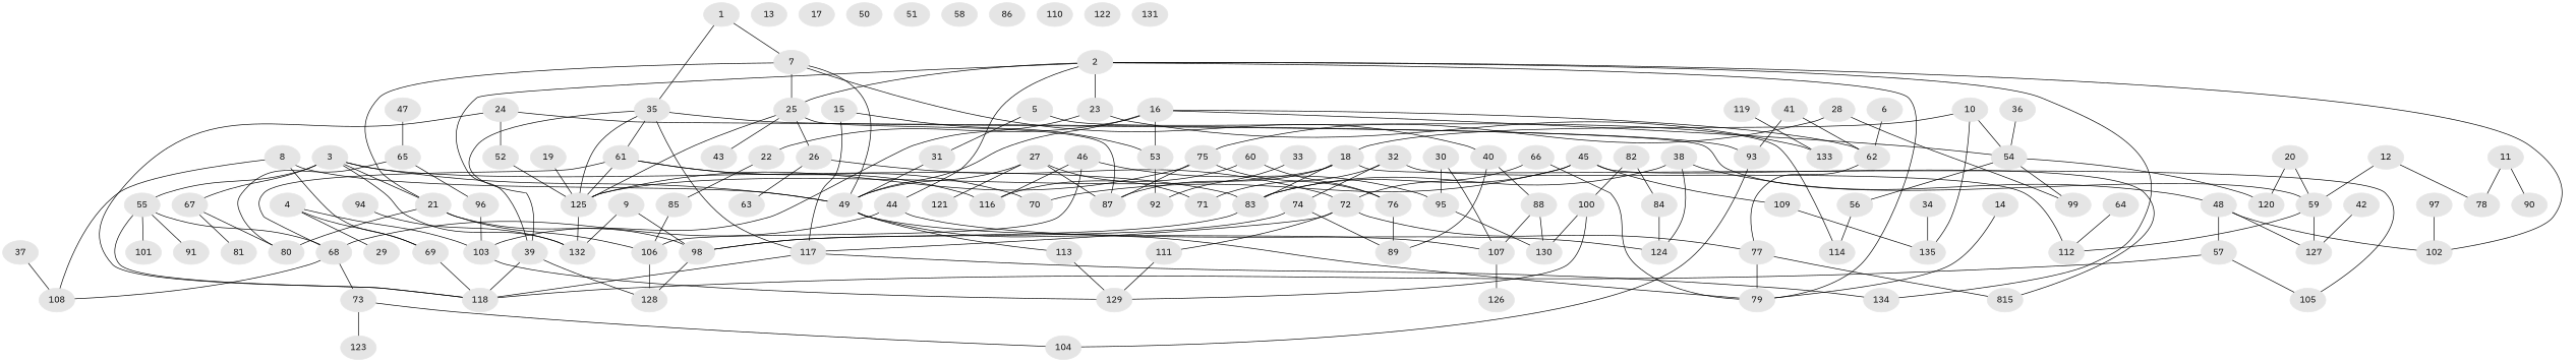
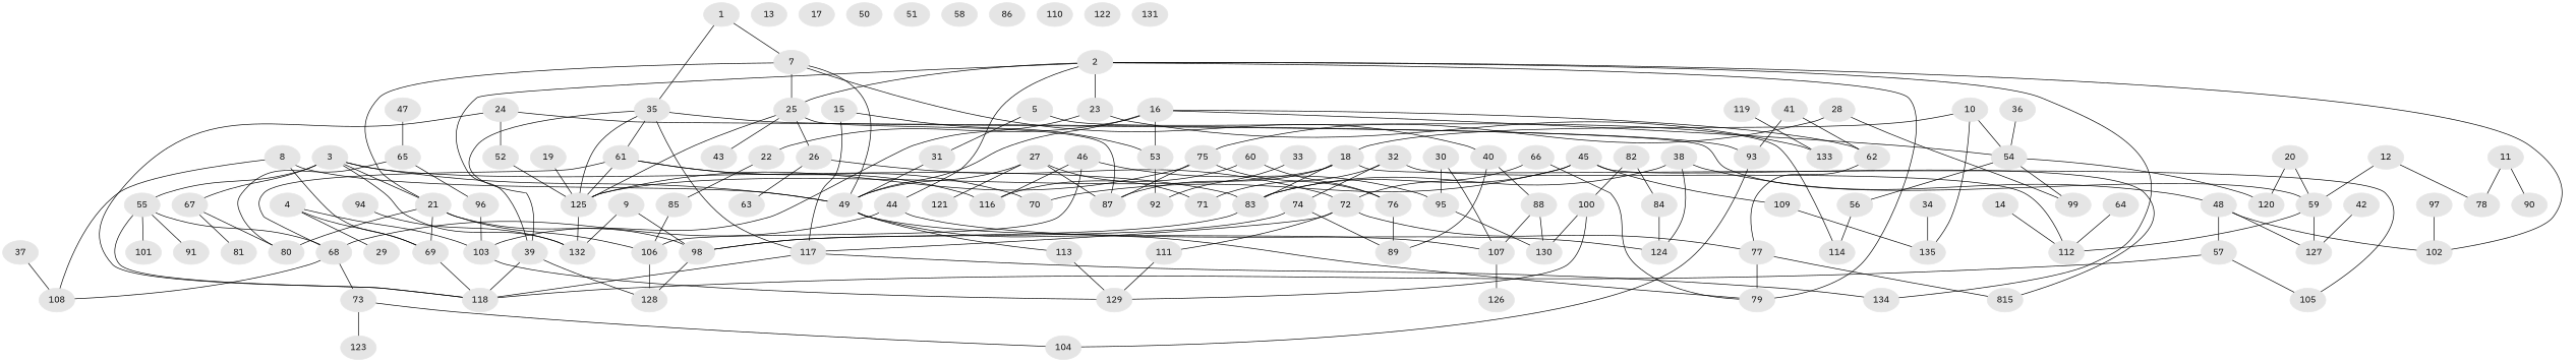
  graph {
    fontname="IBM Plex Sans"
    node [color=gray90 fontname="IBM Plex Sans" style=filled]
    edge [fontname="IBM Plex Sans"]
    1
    7
    35
    25
    21
    49
    40
    39
    117
    125
    61
    93
    2
    23
    44
    79
    102
    134
    103
    133
    87
    26
    43
    118
    128
    124
    68
    3
    55
    67
    83
    132
    69
    98
    80
    106
    107
    113
    91
    101
    81
    4
    29
    129
    5
    31
    114
-   6
    62
    77
    88
    89
    8
    108
    9
    10
    18
    54
    135
    105
    120
    99
    56
    11
    78
    90
    12
    59
    112
    127
    13
    14
    15
    53
    92
    16
    22
    85
    17
    19
    20
    24
    52
    63
    72
    111
    27
    71
    121
    28
    75
    76
    30
    95
    130
    126
    32
    74
    33
    34
    70
    116
    104
    36
    37
    38
    48
    57
    41
    42
    73
    45
    109
    n114 [label=815]
    46
    47
    65
    96
    50
    51
    58
    60
    64
    66
    123
    82
    84
    100
    86
    94
    97
    119
    110
    122
    131
    1 -- 7
    1 -- 35
    7 -- 25
    7 -- 21
    7 -- 49
    7 -- 40
    35 -- 39
    35 -- 117
    35 -- 125
    35 -- 61
    35 -- 93
    25 -- 125
    25 -- 87
    25 -- 26
    25 -- 43
+   21 -- 69
    21 -- 98
    21 -- 80
    21 -- 106
    49 -- 79
    49 -- 107
    49 -- 113
    40 -- 88
    40 -- 89
    39 -- 118
    39 -- 128
    117 -- 134
    117 -- 118
    125 -- 132
    61 -- 125
    61 -- 68
    61 -- 70
    61 -- 116
    93 -- 104
    2 -- 25
    2 -- 39
    2 -- 23
    2 -- 44
    2 -- 79
    2 -- 102
    2 -- 134
    23 -- 103
    23 -- 133
    44 -- 124
    44 -- 68
    103 -- 129
    26 -- 63
    26 -- 72
    68 -- 108
    68 -- 73
    3 -- 21
    3 -- 49
    3 -- 55
    3 -- 67
    3 -- 83
    3 -- 132
    55 -- 118
    55 -- 68
    55 -- 91
    55 -- 101
    67 -- 80
    67 -- 81
    83 -- 98
    69 -- 118
    98 -- 128
    106 -- 128
    107 -- 126
    113 -- 129
    4 -- 103
    4 -- 69
    4 -- 29
    5 -- 31
    5 -- 114
    31 -- 49
-   6 -- 62
    62 -- 77
    77 -- 79
    77 -- n114
    88 -- 107
    88 -- 130
    8 -- 49
    8 -- 69
    8 -- 108
    9 -- 132
    9 -- 98
    10 -- 18
    10 -- 54
    10 -- 135
    18 -- 125
    18 -- 87
    18 -- 83
    18 -- 105
    54 -- 120
    54 -- 99
    54 -- 56
    56 -- 114
    11 -- 78
    11 -- 90
    12 -- 78
    12 -- 59
    59 -- 112
    59 -- 127
-   14 -- 79
+   14 -- 112
    15 -- 117
    15 -- 53
    53 -- 92
    16 -- 49
    16 -- 62
    16 -- 54
    16 -- 53
    16 -- 22
    22 -- 85
    85 -- 106
    19 -- 125
    20 -- 120
    20 -- 59
    24 -- 118
    24 -- 59
    24 -- 52
    52 -- 125
    72 -- 117
    72 -- 77
    72 -- 111
    111 -- 129
    27 -- 49
    27 -- 87
    27 -- 71
    27 -- 121
    28 -- 99
    28 -- 75
    75 -- 125
    75 -- 87
    75 -- 76
    76 -- 89
    30 -- 107
    30 -- 95
    95 -- 130
    32 -- 112
    32 -- 71
    32 -- 74
    74 -- 98
    74 -- 89
    33 -- 92
    34 -- 135
    36 -- 54
    37 -- 108
    38 -- 124
    38 -- 83
    38 -- 48
    48 -- 102
    48 -- 127
    48 -- 57
    57 -- 118
    57 -- 105
    41 -- 93
    41 -- 62
    42 -- 127
    73 -- 104
    73 -- 123
    45 -- 83
    45 -- 70
    45 -- 109
    45 -- n114
    109 -- 135
    46 -- 106
    46 -- 95
    46 -- 116
    47 -- 65
    65 -- 80
    65 -- 96
    96 -- 103
    60 -- 76
    60 -- 116
    64 -- 112
    66 -- 79
    66 -- 72
    82 -- 84
    82 -- 100
    84 -- 124
    100 -- 129
    100 -- 130
    94 -- 132
    97 -- 102
    119 -- 133
  }
